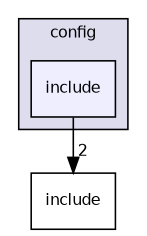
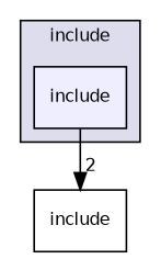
  digraph {
    compound=true
    node [fontname=Helvetica fontsize=10 shape=box]
    n1 [fillcolor="#eeeeff" label=include pencolor=black style=filled]
    n2 [label=include]
    subgraph cluster_1 {
      bgcolor="#ddddee"
      fontname=Helvetica
      fontsize=10
-     label=config
+     label=include
      pencolor=black
      n1
    }
    n1 -> n2 [headlabel=2 labeldistance=1.5 labelfontname=Helvetica labelfontsize=10]
  }
